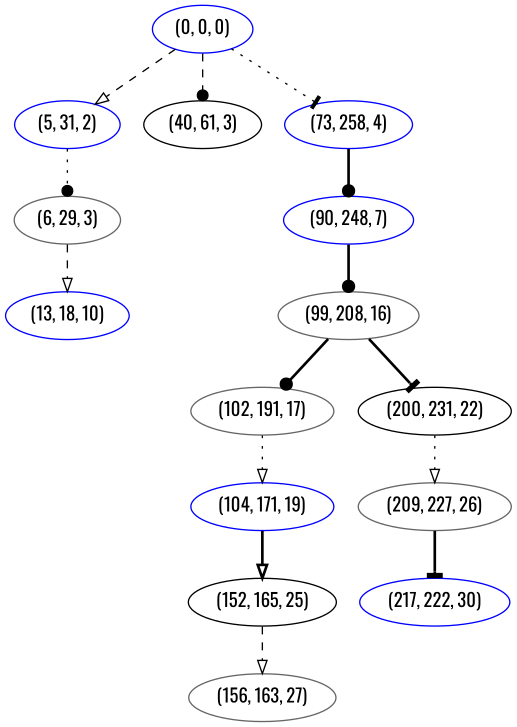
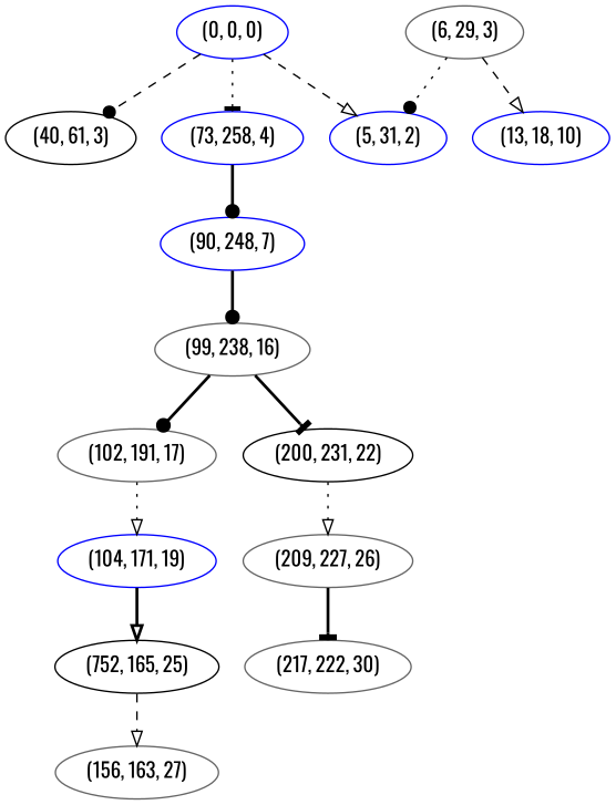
  digraph {
    fontname=Oswald
    node [color=blue fontname=Oswald]
    edge [arrowhead=onormal fontname=Oswald style=bold]
    "(0, 0, 0)"
    "(5, 31, 2)"
    "(40, 61, 3)" [color=black]
    "(73, 258, 4)"
    "(6, 29, 3)" [color=gray40]
    "(90, 248, 7)"
    "(13, 18, 10)"
-   "(99, 238, 16)" [color=gray40 label="(99, 208, 16)"]
+   "(99, 238, 16)" [color=gray40]
    "(102, 191, 17)" [color=gray40]
    "(200, 231, 22)" [color=black]
    "(104, 171, 19)"
    "(209, 227, 26)" [color=gray40]
-   "(152, 165, 25)" [color=black]
+   "(152, 165, 25)" [color=black label="(752, 165, 25)"]
    "(156, 163, 27)" [color=gray40]
-   "(217, 222, 30)"
+   "(217, 222, 30)" [color=gray40]
    "(0, 0, 0)" -> "(5, 31, 2)" [style=dashed]
    "(0, 0, 0)" -> "(40, 61, 3)" [arrowhead=dot style=dashed]
    "(0, 0, 0)" -> "(73, 258, 4)" [arrowhead=tee style=dotted]
-   "(5, 31, 2)" -> "(6, 29, 3)" [arrowhead=dot style=dotted]
+   "(6, 29, 3)" -> "(5, 31, 2)" [arrowhead=dot style=dotted]
    "(73, 258, 4)" -> "(90, 248, 7)" [arrowhead=dot]
    "(6, 29, 3)" -> "(13, 18, 10)" [style=dashed]
    "(90, 248, 7)" -> "(99, 238, 16)" [arrowhead=dot]
    "(99, 238, 16)" -> "(102, 191, 17)" [arrowhead=dot]
    "(99, 238, 16)" -> "(200, 231, 22)" [arrowhead=tee]
    "(102, 191, 17)" -> "(104, 171, 19)" [style=dotted]
    "(200, 231, 22)" -> "(209, 227, 26)" [style=dotted]
    "(104, 171, 19)" -> "(152, 165, 25)"
    "(209, 227, 26)" -> "(217, 222, 30)" [arrowhead=tee]
    "(152, 165, 25)" -> "(156, 163, 27)" [style=dashed]
  }
